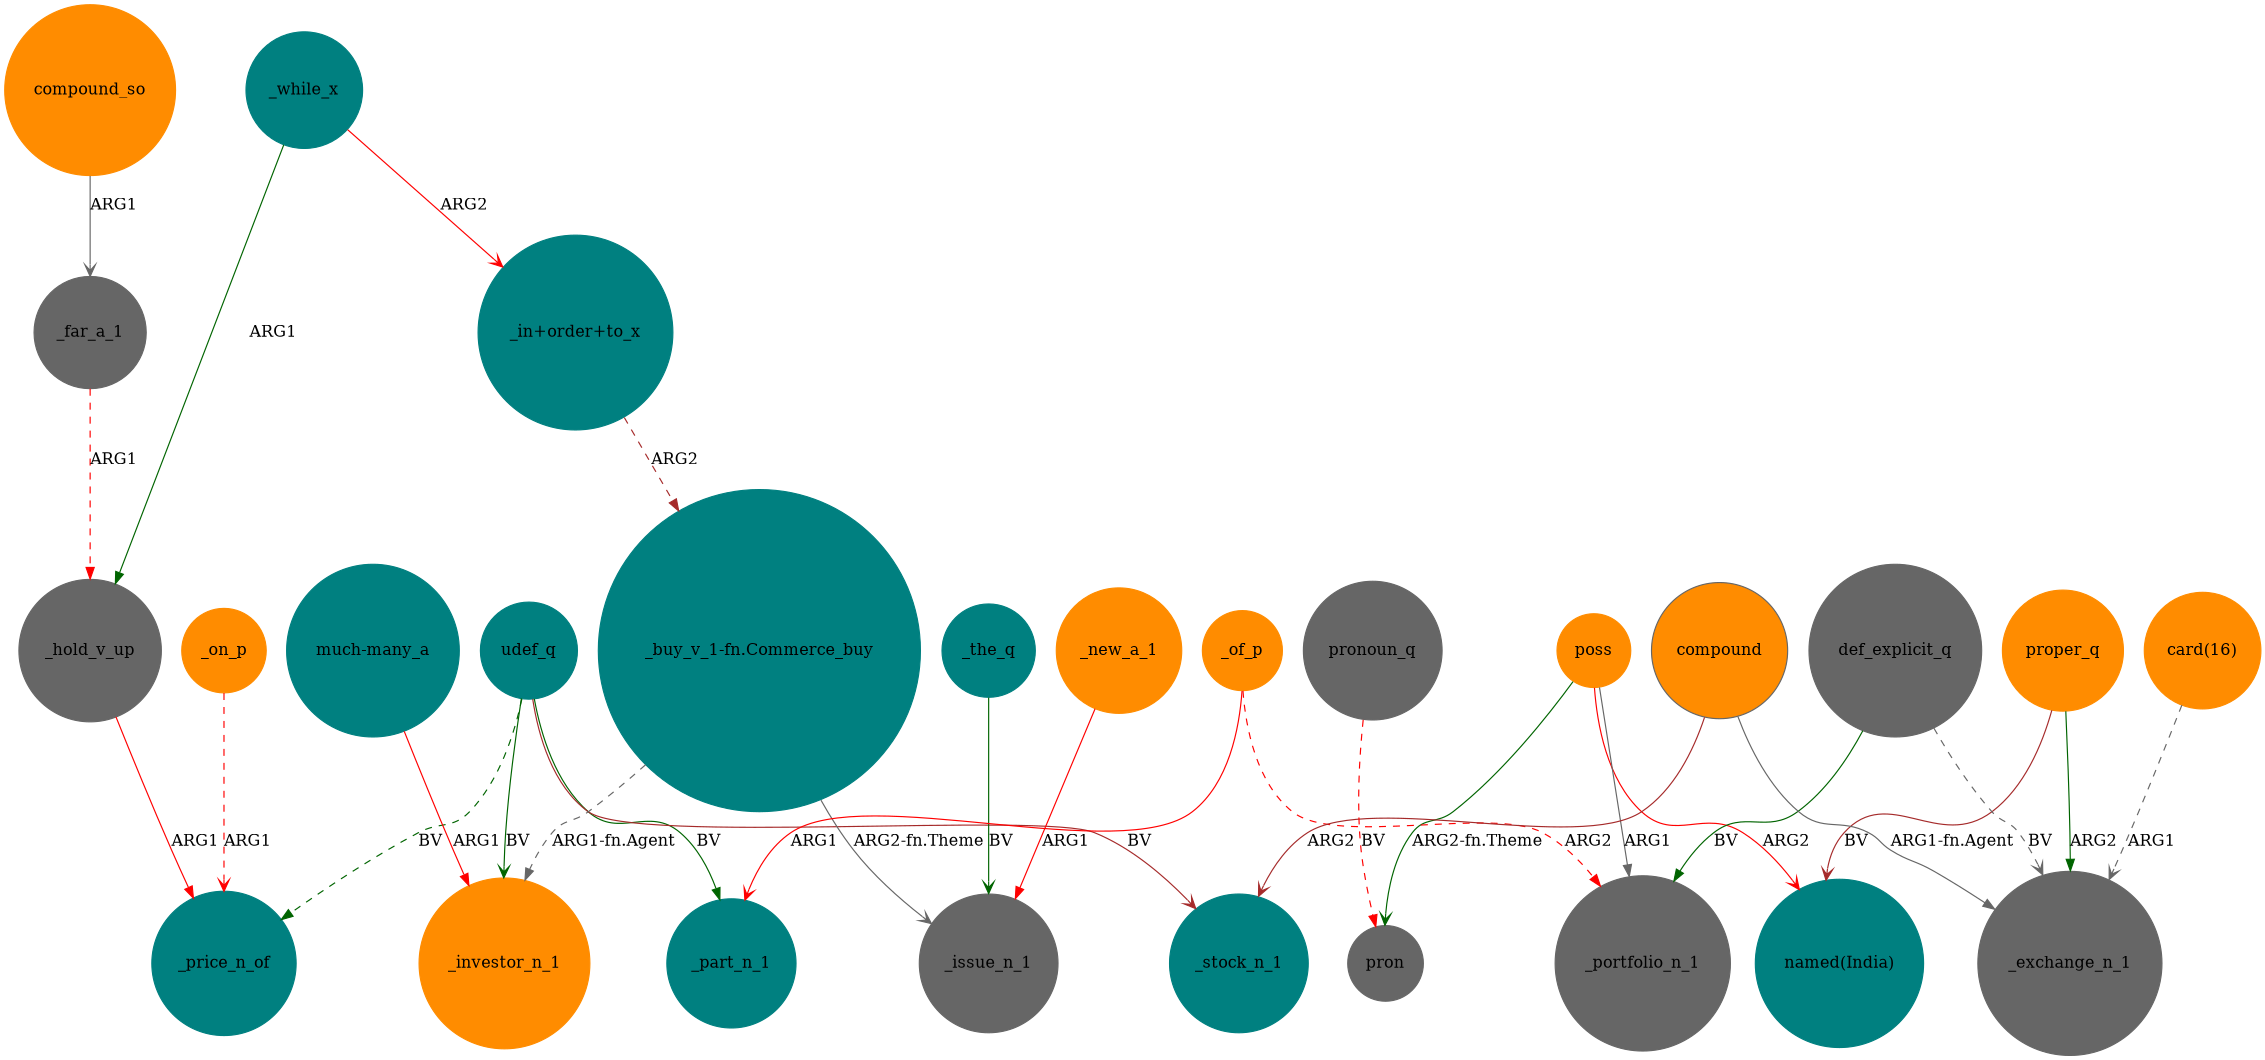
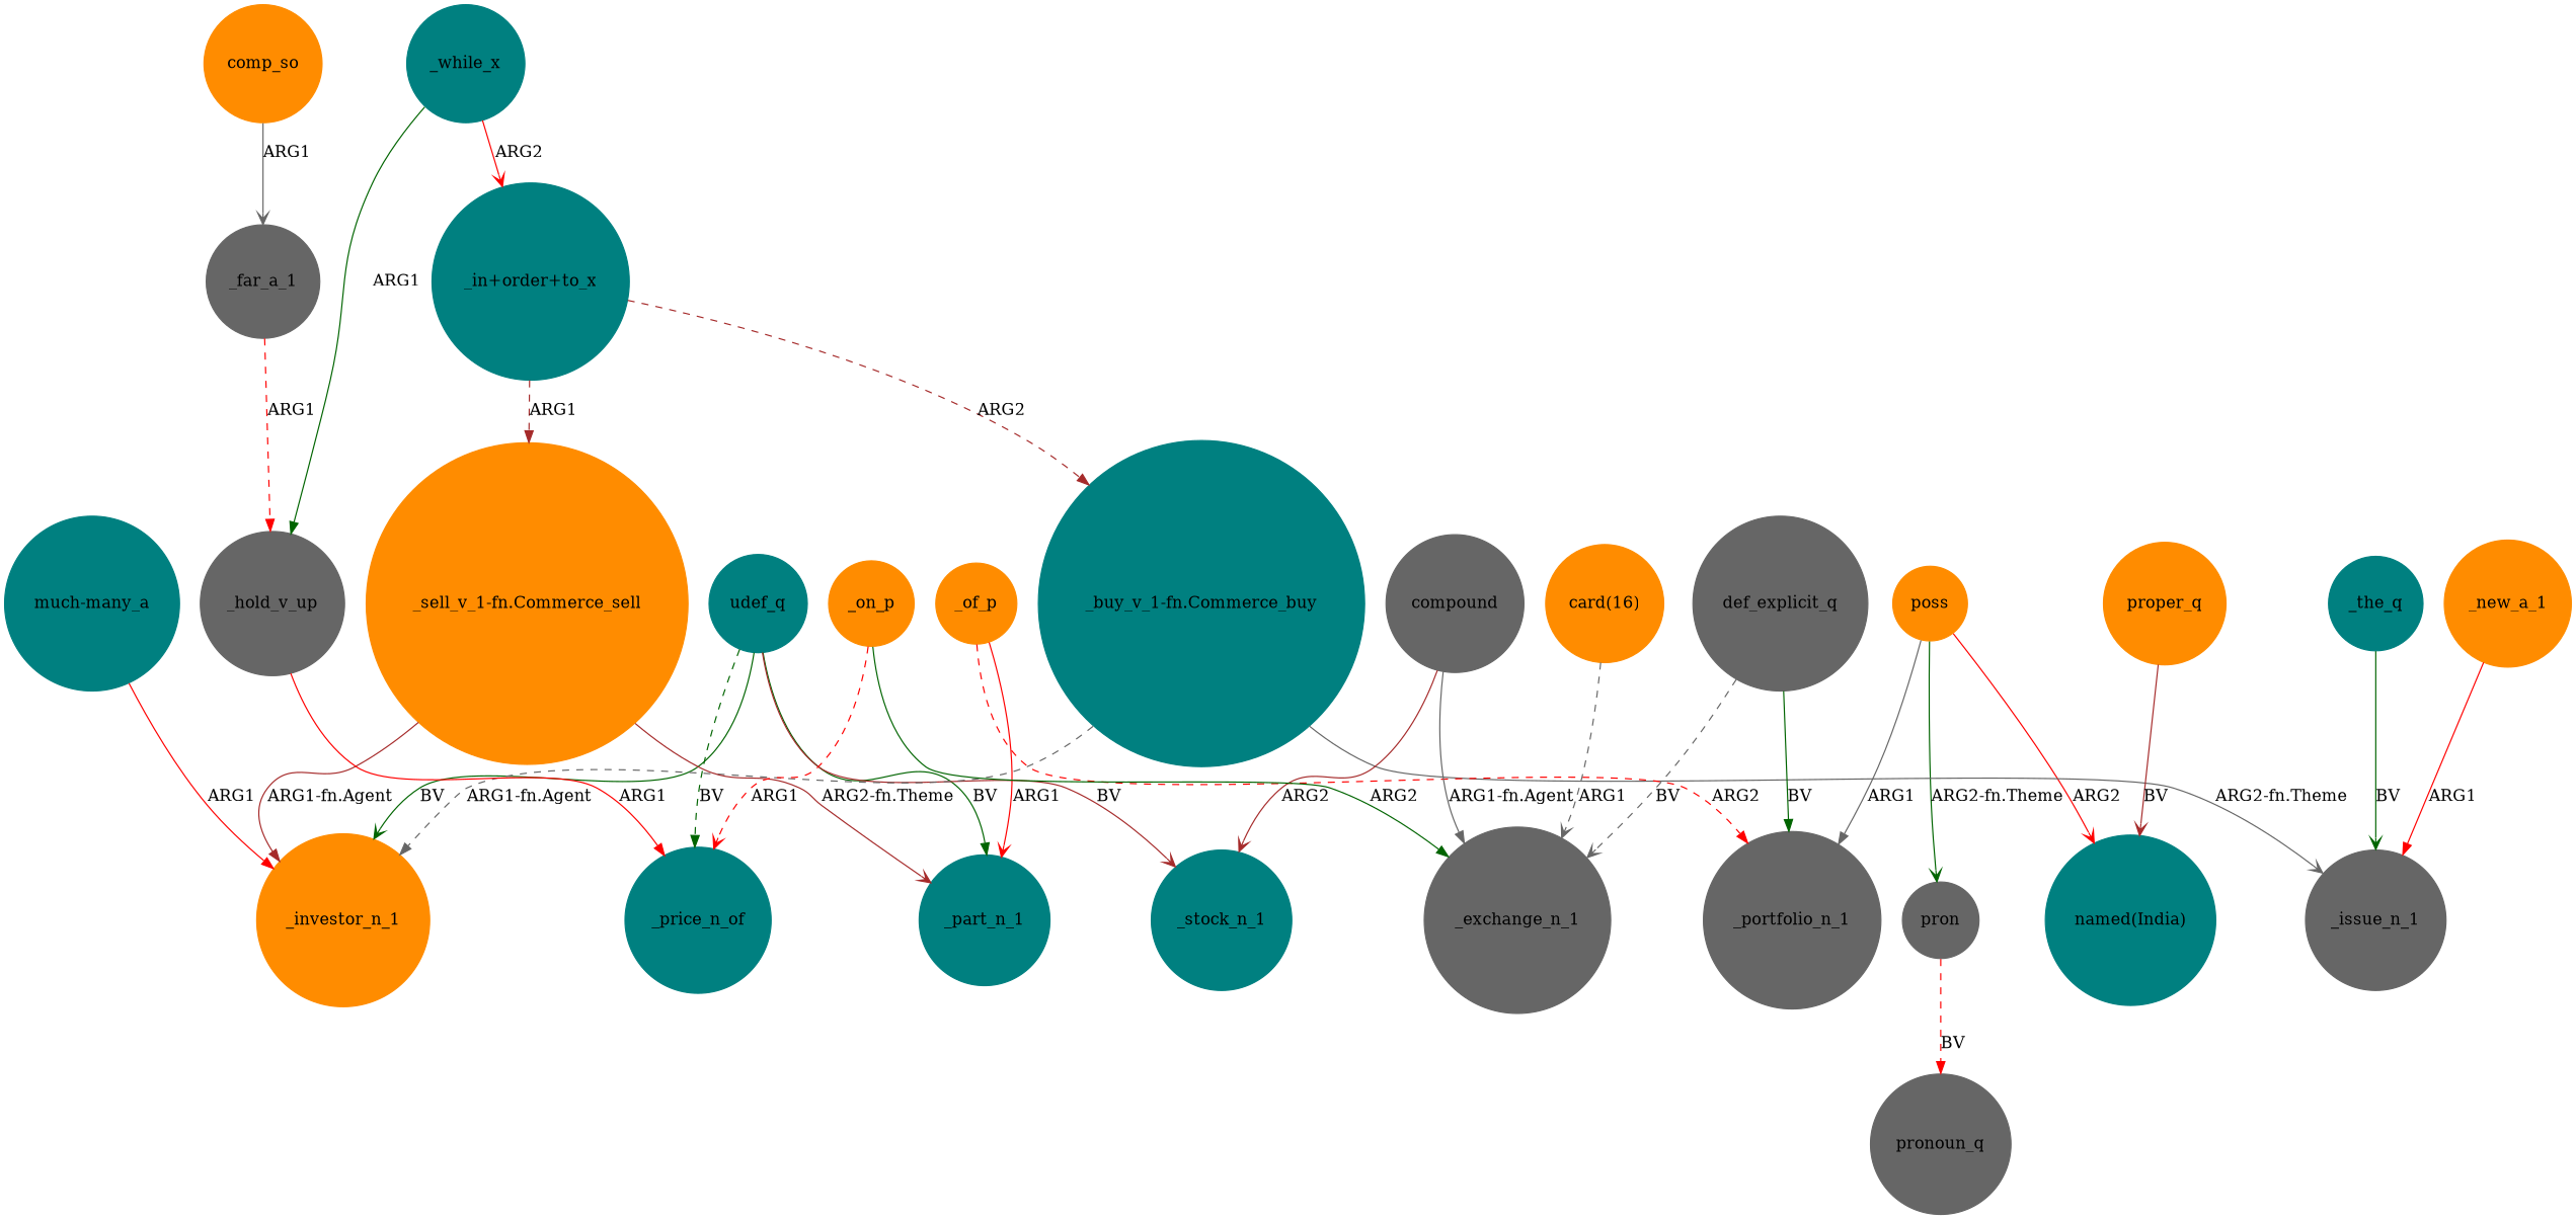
  digraph {
    node [color=teal shape=circle style=filled]
    edge [arrowhead=normal color=red style=solid]
    udef_q
    _price_n_of
    _investor_n_1 [color=darkorange]
    _part_n_1
    _stock_n_1
    poss [color=darkorange]
    pron [color=gray40]
    "named(India)"
    _portfolio_n_1 [color=gray40]
    _exchange_n_1 [color=gray40]
    "_in+order+to_x"
    "_buy_v_1-fn.Commerce_buy"
+   "_sell_v_1-fn.Commerce_sell" [color=darkorange]
    _issue_n_1 [color=gray40]
    "much-many_a"
    proper_q [color=darkorange]
    _the_q
    _of_p [color=darkorange]
    def_explicit_q [color=gray40]
    _hold_v_up [color=gray40]
    _far_a_1 [color=gray40]
-   comp_so [color=darkorange label=compound_so]
-   compound [color=gray40 fillcolor=darkorange]
+   comp_so [color=darkorange]
+   compound [color=gray40]
    "card(16)" [color=darkorange]
    pronoun_q [color=gray40]
    _while_x
    _on_p [color=darkorange]
    _new_a_1 [color=darkorange]
    udef_q -> _price_n_of [color=darkgreen label=BV style=dashed]
    udef_q -> _investor_n_1 [arrowhead=vee color=darkgreen label=BV]
    udef_q -> _part_n_1 [color=darkgreen label=BV]
    udef_q -> _stock_n_1 [arrowhead=vee color=brown label=BV]
    poss -> pron [arrowhead=vee color=darkgreen label="ARG2-fn.Theme"]
    poss -> "named(India)" [arrowhead=vee label=ARG2]
    poss -> _portfolio_n_1 [color=gray40 label=ARG1]
    "_in+order+to_x" -> "_buy_v_1-fn.Commerce_buy" [color=brown label=ARG2 style=dashed]
+   "_in+order+to_x" -> "_sell_v_1-fn.Commerce_sell" [color=brown label=ARG1 style=dashed]
    "_buy_v_1-fn.Commerce_buy" -> _investor_n_1 [color=gray40 label="ARG1-fn.Agent" style=dashed]
    "_buy_v_1-fn.Commerce_buy" -> _issue_n_1 [arrowhead=vee color=gray40 label="ARG2-fn.Theme"]
+   "_sell_v_1-fn.Commerce_sell" -> _investor_n_1 [color=brown label="ARG1-fn.Agent"]
+   "_sell_v_1-fn.Commerce_sell" -> _part_n_1 [arrowhead=vee color=brown label="ARG2-fn.Theme"]
    "much-many_a" -> _investor_n_1 [label=ARG1]
    proper_q -> "named(India)" [arrowhead=vee color=brown label=BV]
    _the_q -> _issue_n_1 [arrowhead=vee color=darkgreen label=BV]
    _of_p -> _part_n_1 [arrowhead=vee label=ARG1]
    _of_p -> _portfolio_n_1 [label=ARG2 style=dashed]
    def_explicit_q -> _portfolio_n_1 [color=darkgreen label=BV]
    def_explicit_q -> _exchange_n_1 [arrowhead=vee color=gray40 label=BV style=dashed]
    _hold_v_up -> _price_n_of [label=ARG1]
    _far_a_1 -> _hold_v_up [label=ARG1 style=dashed]
    comp_so -> _far_a_1 [arrowhead=vee color=gray40 label=ARG1]
    compound -> _stock_n_1 [arrowhead=vee color=brown label=ARG2]
    compound -> _exchange_n_1 [color=gray40 label="ARG1-fn.Agent"]
    "card(16)" -> _exchange_n_1 [arrowhead=vee color=gray40 label=ARG1 style=dashed]
-   pronoun_q -> pron [label=BV style=dashed]
+   pron -> pronoun_q [label=BV style=dashed]
    _while_x -> "_in+order+to_x" [arrowhead=vee label=ARG2]
    _while_x -> _hold_v_up [color=darkgreen label=ARG1]
    _on_p -> _price_n_of [arrowhead=vee label=ARG1 style=dashed]
-   proper_q -> _exchange_n_1 [color=darkgreen label=ARG2]
+   _on_p -> _exchange_n_1 [color=darkgreen label=ARG2]
    _new_a_1 -> _issue_n_1 [label=ARG1]
  }
